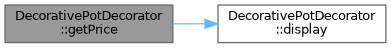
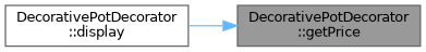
  digraph {
    rankdir=RL
    node [fontname=Helvetica fontsize=10 shape=box style=filled]
    n1 [color=gray40 fillcolor=grey60 fontcolor=black height=0.2 label="DecorativePotDecorator\l::getPrice" width=0.4]
    n2 [color=grey40 fillcolor=white height=0.2 label="DecorativePotDecorator\l::display" width=0.4]
-   n2 -> n1 [color=steelblue1 dir=back fontname=Helvetica fontsize=10 labelfontname=Helvetica labelfontsize=10 style=solid]
+   n1 -> n2 [color=steelblue1 dir=back fontname=Helvetica fontsize=10 labelfontname=Helvetica labelfontsize=10 style=solid]
  }
